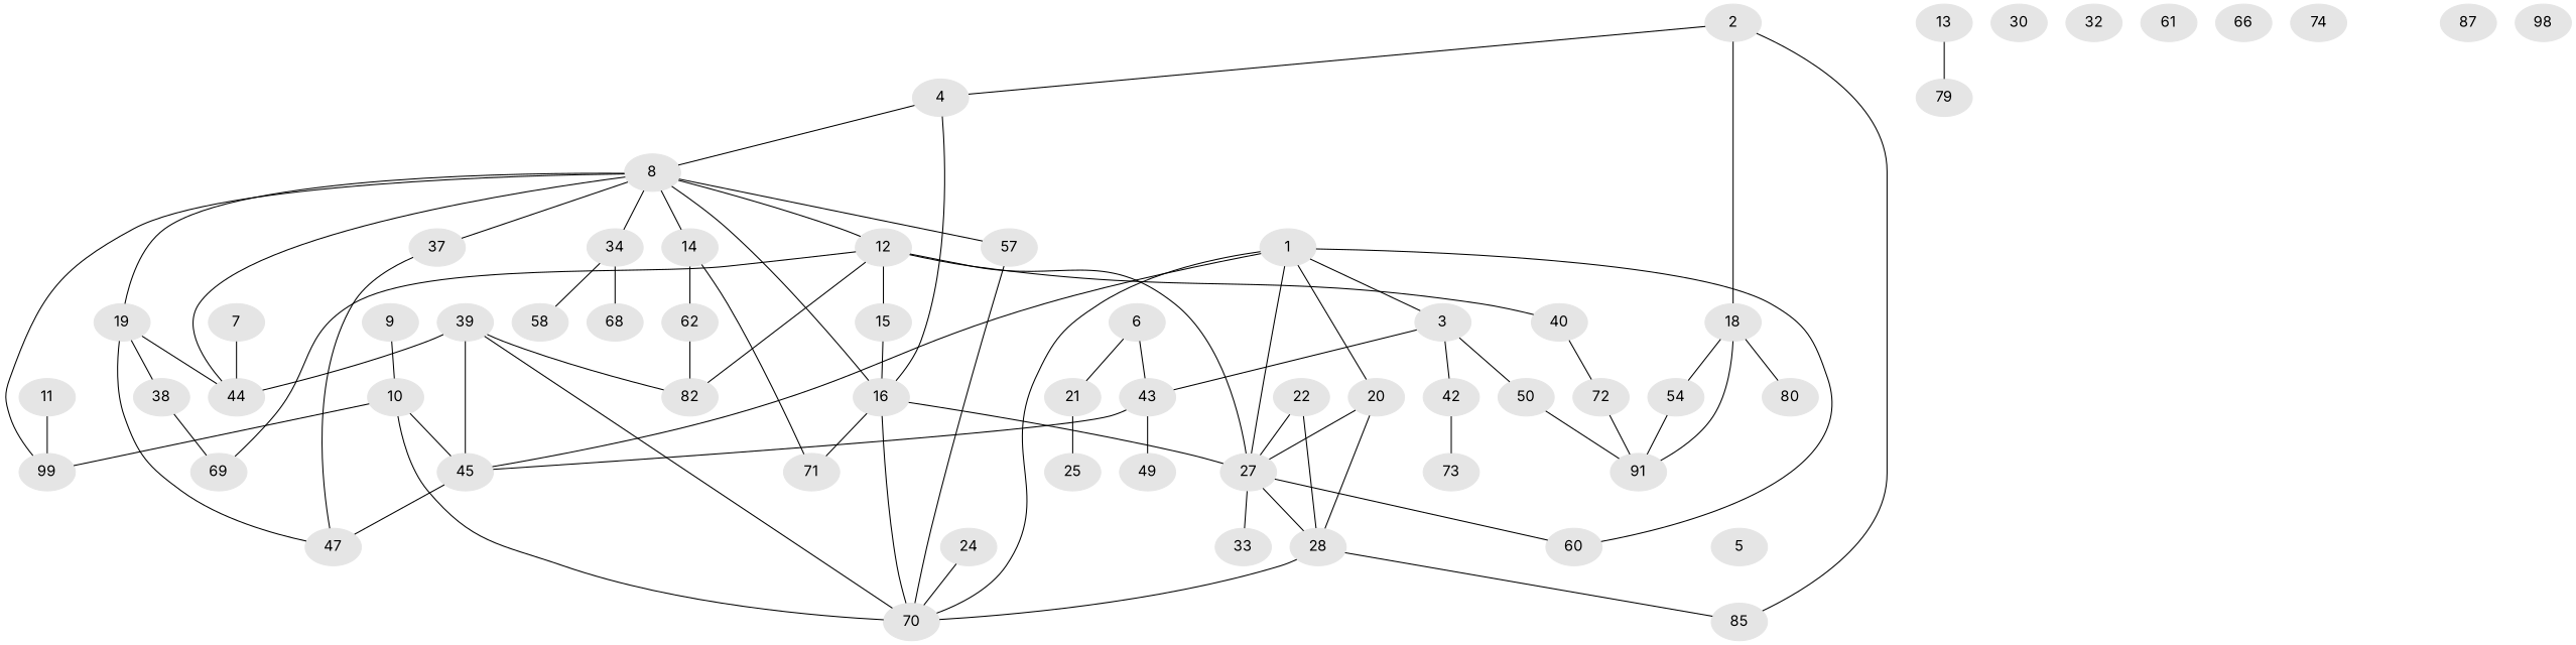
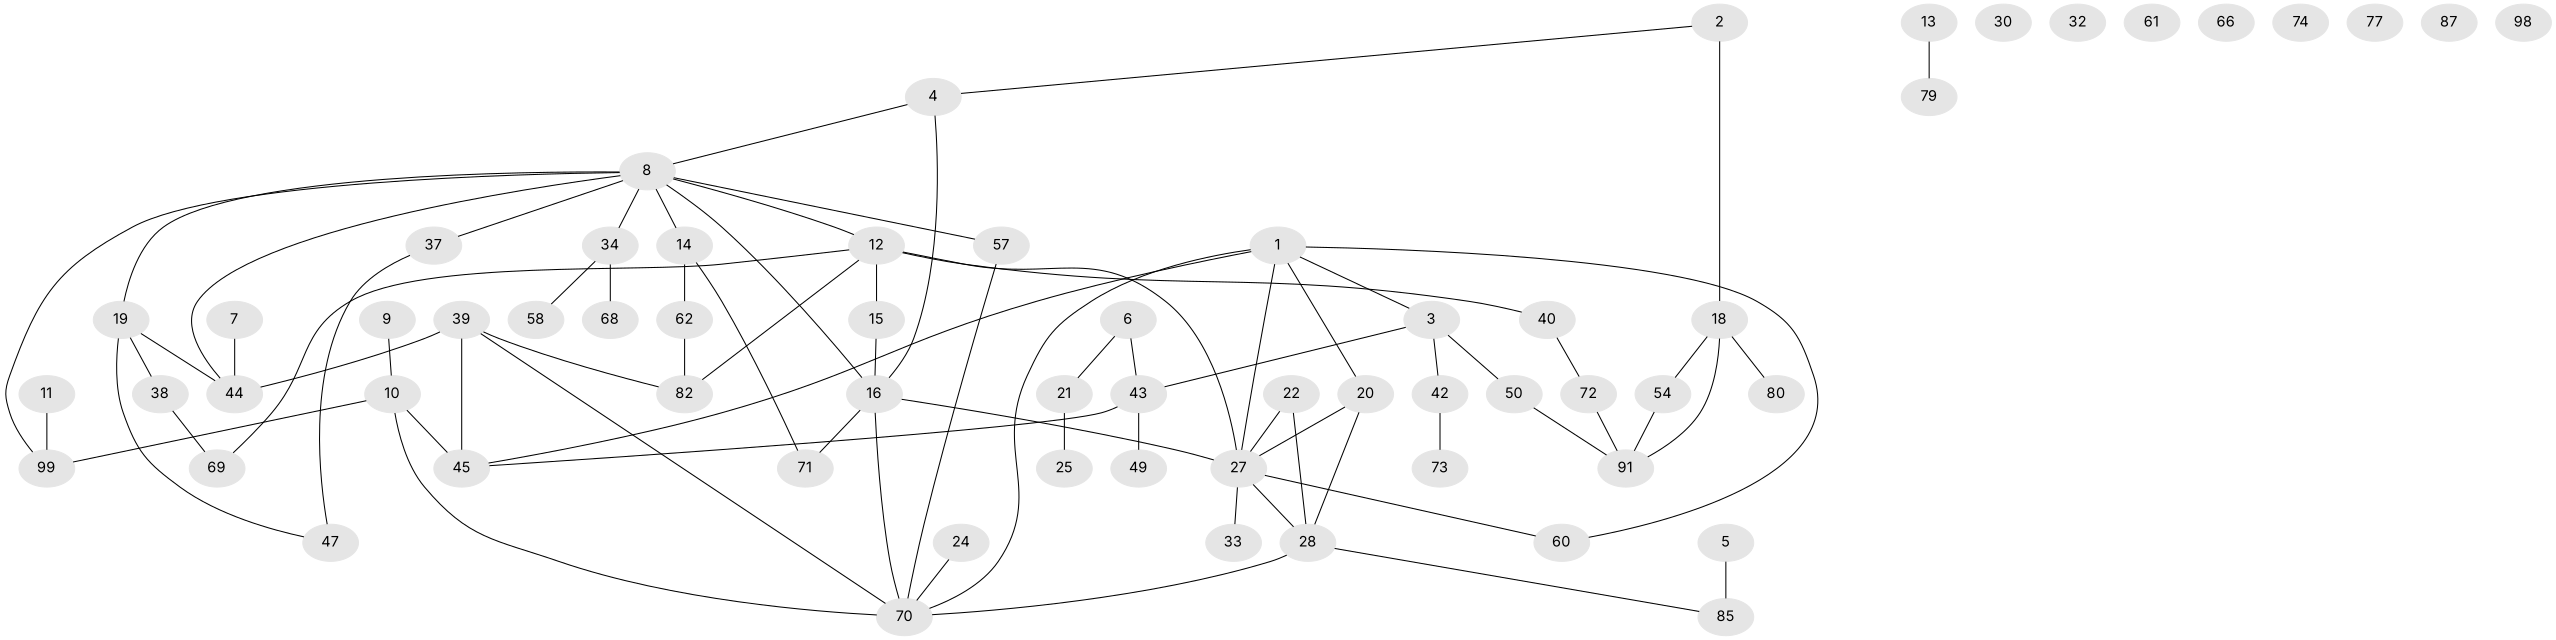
  graph {
    fontname=Inter
    node [color=gray90 fontname=Inter style=filled]
    edge [fontname=Inter]
    1 [super="+29+93"]
    3
    20
    27 [super="+59+36"]
    45 [super="+48"]
    60 [super="+97"]
    70 [super="+86"]
    42 [super="+100"]
    43 [super="+65"]
    50
    28 [super="+53+31"]
    33
    47
    2
    4
    18 [super="+23"]
    85 [super="+102"]
    8 [super="+35+17"]
    16 [super="+52"]
    54 [super="+92"]
    80
    91 [super="+105"]
    73
    49
    44 [super="+94"]
    12 [super="+55+46"]
    14 [super="+101"]
    19 [super="+26+76"]
    34 [super="+90"]
    37 [super="+75"]
    57 [super="+89"]
    99
    71
    5
    21 [super="+104"]
    25 [super="+51"]
    6
    7
    15
    40 [super="+84"]
    69 [super="+81"]
    82
    62 [super="+78+83"]
    38 [super="+63"]
    58
    68
    10 [super="+88"]
    9
    11
    72 [super="+106"]
    13
    79
    22
    24
    30
    32
    39 [super="+67"]
    61
    66
    74
+   77
    87
    98
    1 -- 3
    1 -- 20
    1 -- 27
    1 -- 45
    1 -- 60
    1 -- 70
    3 -- 42
    3 -- 43
    3 -- 50
    20 -- 27
    20 -- 28
    27 -- 60
    27 -- 28
    27 -- 33
-   45 -- 47
    42 -- 73
    43 -- 45
    43 -- 49
    50 -- 91
    28 -- 70
    28 -- 85
    2 -- 4
    2 -- 18
-   2 -- 85
+   5 -- 85
    4 -- 8
    4 -- 16
    18 -- 54
    18 -- 80
    18 -- 91
    8 -- 16
    8 -- 44
    8 -- 12
    8 -- 14
    8 -- 19
    8 -- 34
    8 -- 37
    8 -- 57
    8 -- 99
    16 -- 27
    16 -- 70
    16 -- 71
    54 -- 91
    12 -- 27
    12 -- 15
    12 -- 40
    12 -- 69
    12 -- 82
    14 -- 71
    14 -- 62
    19 -- 47
    19 -- 44
    19 -- 38
    34 -- 58
    34 -- 68
    37 -- 47
    57 -- 70
    21 -- 25
    6 -- 43
    6 -- 21
    7 -- 44
    15 -- 16
    40 -- 72
    62 -- 82
    38 -- 69
    10 -- 45
    10 -- 70
    10 -- 99
    9 -- 10
    11 -- 99
    72 -- 91
    13 -- 79
    22 -- 27
    22 -- 28
    24 -- 70
    39 -- 45
    39 -- 70
    39 -- 44
    39 -- 82
  }
